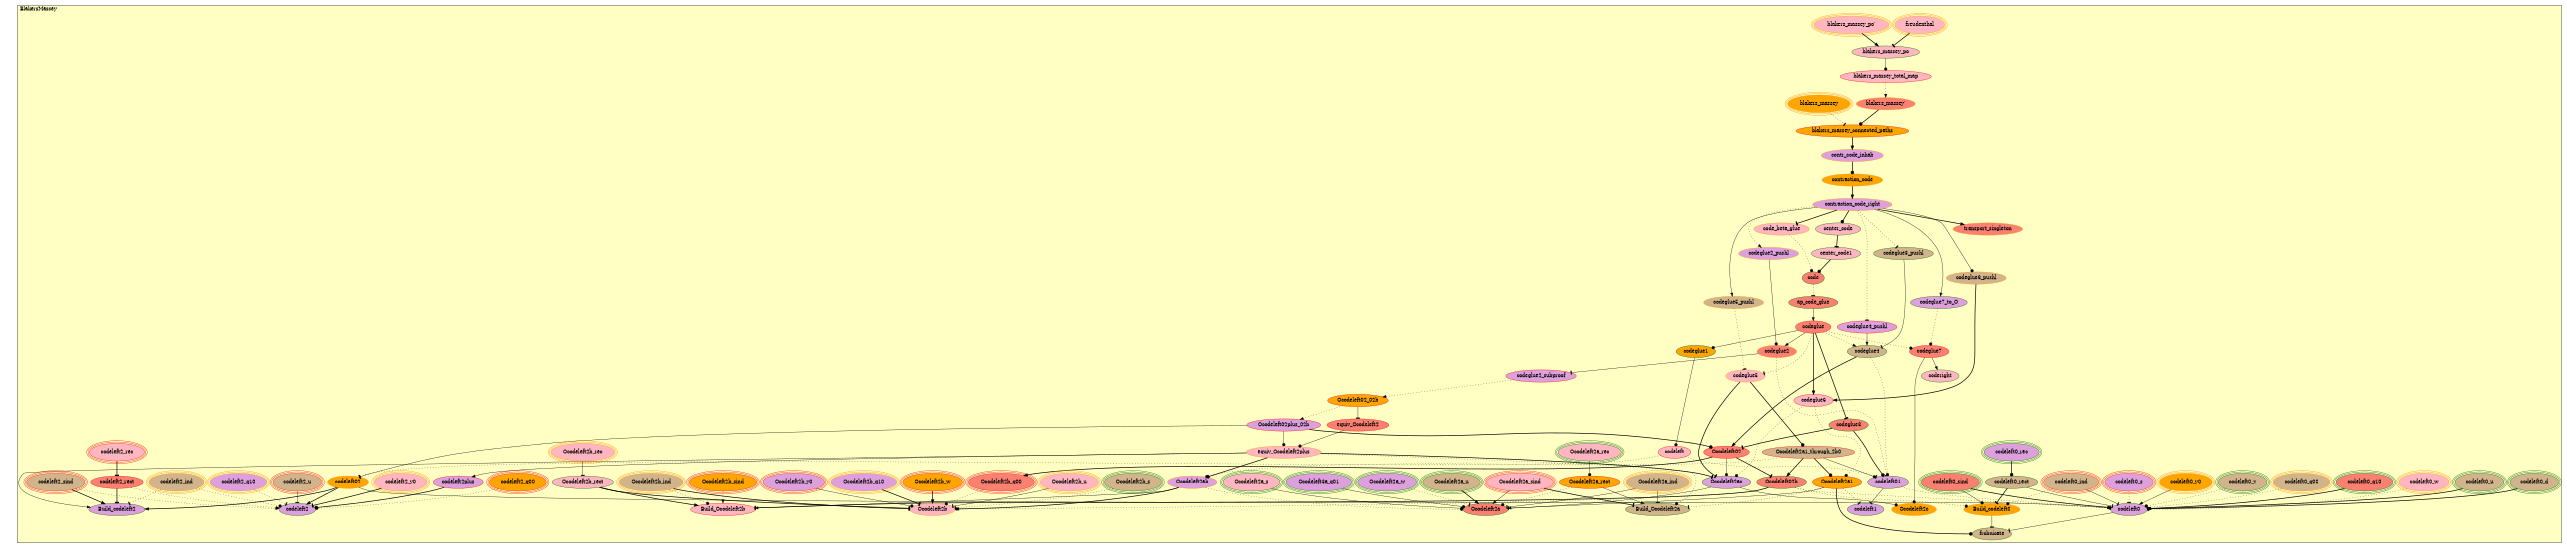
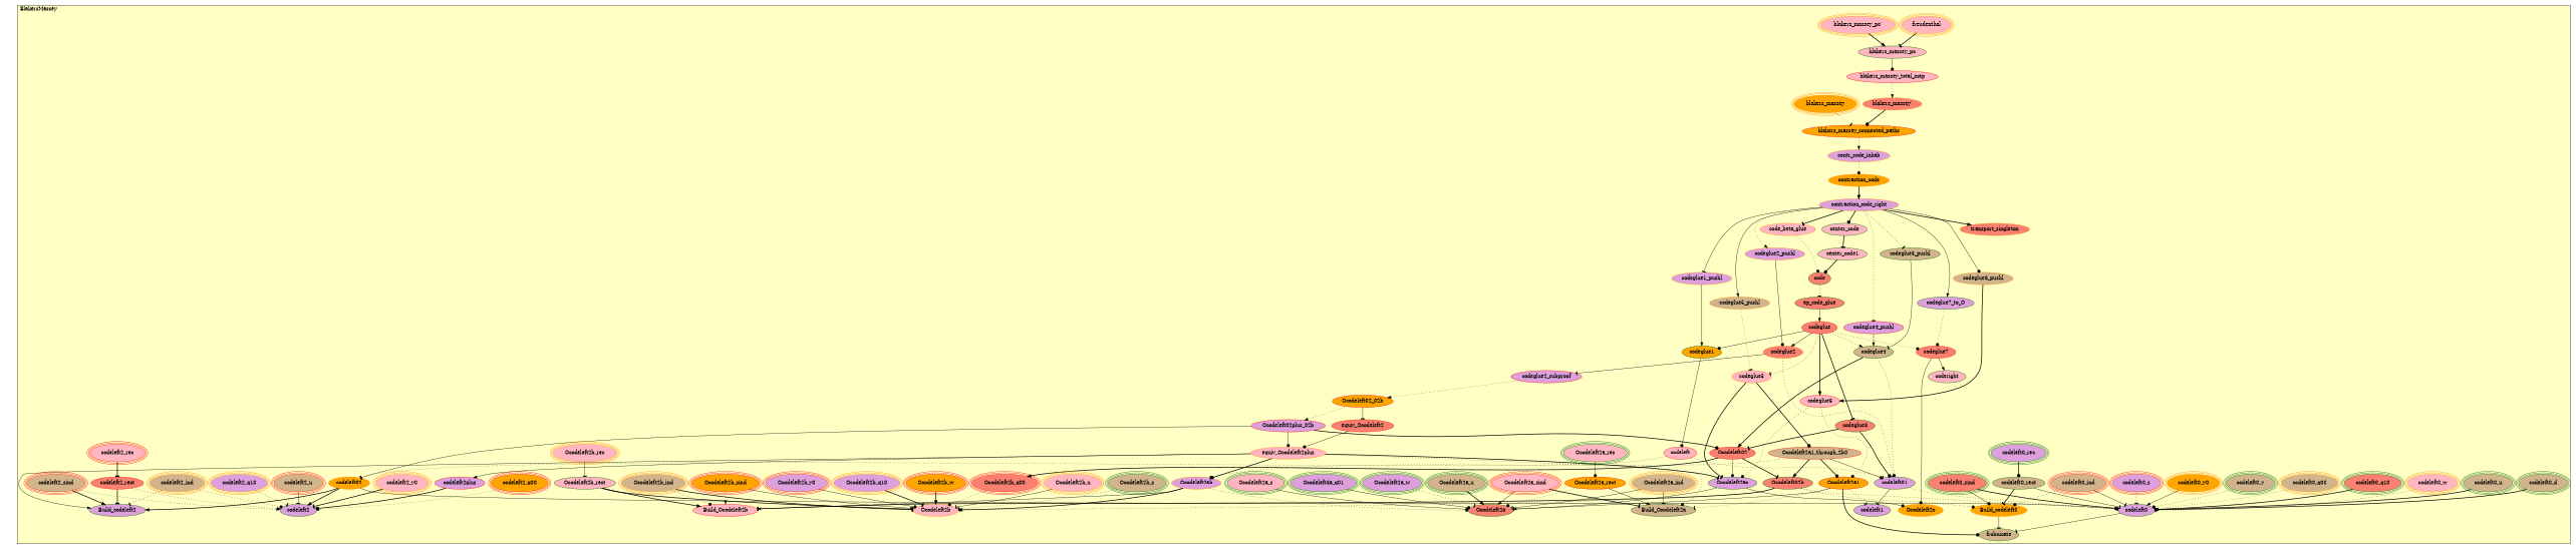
  digraph {
    node [color=darkgreen fillcolor=lightpink style=filled]
    edge [arrowhead=tee style=bold]
    n1 [color=darkorange label=freudenthal peripheries=3]
    n2 [color=darkorange label="blakers_massey_po'" peripheries=3]
    n3 [label=blakers_massey_po]
    n4 [color=red label=blakers_massey_total_map]
    n5 [color=darkorange fillcolor=salmon label="blakers_massey'"]
    n6 [color=darkorange fillcolor=orange label=blakers_massey peripheries=3]
    n7 [color=red fillcolor=orange label=blakers_massey_connected_paths]
    n8 [color=darkorange fillcolor=plum label=contr_code_inhab]
    n9 [color=darkorange fillcolor=orange label=contraction_code]
    n10 [color=darkorange fillcolor=plum label=contraction_code_right]
    n11 [label=center_code]
    n12 [label=center_code1]
    n13 [color=darkorange label=code_beta_glue]
    n14 [fillcolor=salmon label=code]
    n15 [fillcolor=salmon label=ap_code_glue]
    n16 [color=red fillcolor=salmon label=codeglue]
    n17 [fillcolor=plum label=codeglue7_to_O]
    n18 [color=red fillcolor=salmon label=codeglue7]
    n19 [color=darkorange fillcolor=tan label=codeglue6_pushl]
    n20 [color=red label=codeglue6]
    n21 [color=darkorange fillcolor=tan label=codeglue5_pushl]
    n22 [color=darkorange label=codeglue5]
    n23 [color=red fillcolor=plum label=codeglue4_pushl]
    n24 [fillcolor=tan label=codeglue4]
    n25 [fillcolor=tan label=codeglue3_pushl]
    n26 [fillcolor=salmon label=codeglue3]
    n27 [color=darkorange fillcolor=plum label=codeglue2_pushl]
    n28 [color=darkorange fillcolor=salmon label=codeglue2]
    n29 [color=red fillcolor=plum label=codeglue2_subproof]
+   n30 [color=darkorange fillcolor=plum label=codeglue1_pushl]
    n31 [fillcolor=orange label=codeglue1]
    n32 [color=red fillcolor=tan label=Ocodeleft2a1_through_2b0]
    n33 [color=red fillcolor=orange label=Ocodeleft2a1]
    n34 [color=red fillcolor=orange label=Ocodeleft02_02b]
    n35 [color=red fillcolor=plum label=Ocodeleft02plus_02b]
    n36 [color=red fillcolor=salmon label=Ocodeleft02]
    n37 [fillcolor=salmon label=Ocodeleft02b]
    n38 [color=red fillcolor=salmon label=equiv_Ocodeleft2]
    n39 [color=darkorange label=equiv_Ocodeleft2plus]
    n40 [fillcolor=plum label=Ocodeleft2ac]
    n41 [color=darkorange fillcolor=plum label=Ocodeleft2ab]
    n42 [fillcolor=tan label=Ocodeleft2a_u peripheries=3]
    n43 [fillcolor=plum label=Ocodeleft2a_w peripheries=3]
    n44 [fillcolor=plum label=Ocodeleft3a_q01 peripheries=3]
    n45 [label=Ocodeleft2a_s peripheries=3]
    n46 [color=red label=Ocodeleft2a_sind peripheries=3]
    n47 [label=Ocodeleft2a_rec peripheries=3]
    n48 [color=darkorange fillcolor=tan label=Ocodeleft2a_ind peripheries=3]
    n49 [color=red fillcolor=orange label=Ocodeleft2a_rect]
    n50 [fillcolor=tan label=Build_Ocodeleft2a]
    n51 [fillcolor=salmon label=Ocodeleft2a]
    n52 [color=darkorange fillcolor=orange label=Ocodeleft2c]
    n53 [color=darkorange label=Ocodeleft2b_u peripheries=3]
    n54 [color=red fillcolor=orange label=Ocodeleft2b_w peripheries=3]
    n55 [color=darkorange fillcolor=plum label=Ocodeleft2b_q10 peripheries=3]
    n56 [color=red fillcolor=salmon label=Ocodeleft2b_q00 peripheries=3]
    n57 [color=red fillcolor=plum label=Ocodeleft2b_y0 peripheries=3]
    n58 [fillcolor=tan label=Ocodeleft2b_s peripheries=3]
    n59 [color=red fillcolor=orange label=Ocodeleft2b_sind peripheries=3]
    n60 [color=darkorange label=Ocodeleft2b_rec peripheries=3]
    n61 [color=darkorange fillcolor=tan label=Ocodeleft2b_ind peripheries=3]
    n62 [label=Ocodeleft2b_rect]
    n63 [color=red label=Build_Ocodeleft2b]
    n64 [color=darkorange label=Ocodeleft2b]
    n65 [color=red fillcolor=plum label=codeleft2plus]
    n66 [color=red label=codeleft]
    n67 [color=darkorange fillcolor=orange label=codeleft02]
    n68 [fillcolor=plum label=codeleft01]
    n69 [fillcolor=tan label=codeleft0_d peripheries=3]
    n70 [fillcolor=tan label=codeleft0_u peripheries=3]
    n71 [color=darkorange label=codeleft0_w peripheries=3]
    n72 [fillcolor=salmon label=codeleft0_q10 peripheries=3]
    n73 [color=darkorange fillcolor=tan label=codeleft0_q00 peripheries=3]
    n74 [fillcolor=tan label=codeleft0_v peripheries=3]
    n75 [color=darkorange fillcolor=orange label=codeleft0_y0 peripheries=3]
    n76 [color=red fillcolor=plum label=codeleft0_s peripheries=3]
    n77 [fillcolor=salmon label=codeleft0_sind peripheries=3]
    n78 [fillcolor=plum label=codeleft0_rec peripheries=3]
    n79 [color=red fillcolor=tan label=codeleft0_ind peripheries=3]
    n80 [fillcolor=tan label=codeleft0_rect]
    n81 [color=darkorange fillcolor=orange label=Build_codeleft0]
    n82 [fillcolor=plum label=codeleft0]
    n83 [color=red fillcolor=tan label=codeleft2_u peripheries=3]
    n84 [color=darkorange fillcolor=plum label=codeleft2_q10 peripheries=3]
    n85 [color=red fillcolor=orange label=codeleft2_q00 peripheries=3]
    n86 [color=darkorange label=codeleft2_y0 peripheries=3]
    n87 [color=red fillcolor=tan label=codeleft2_sind peripheries=3]
    n88 [color=red label=codeleft2_rec peripheries=3]
    n89 [color=darkorange fillcolor=tan label=codeleft2_ind peripheries=3]
    n90 [color=red fillcolor=salmon label=codeleft2_rect]
    n91 [fillcolor=plum label=Build_codeleft2]
    n92 [fillcolor=plum label=codeleft2]
    n93 [fillcolor=plum label=codeleft1]
    n94 [label=coderight]
    n95 [fillcolor=tan label=frobnicate]
    n96 [color=darkorange fillcolor=salmon label=transport_singleton]
    subgraph cluster_1 {
      fillcolor="#FFFFC3"
      label=BlakersMassey
      labeljust=l
      style=filled
      n1
      n2
      n3
      n4
      n5
      n6
      n7
      n8
      n9
      n10
      n11
      n12
      n13
      n14
      n15
      n16
      n17
      n18
      n19
      n20
      n21
      n22
      n23
      n24
      n25
      n26
      n27
      n28
      n29
+     n30
      n31
      n32
      n33
      n34
      n35
      n36
      n37
      n38
      n39
      n40
      n41
      n42
      n43
      n44
      n45
      n46
      n47
      n48
      n49
      n50
      n51
      n52
      n53
      n54
      n55
      n56
      n57
      n58
      n59
      n60
      n61
      n62
      n63
      n64
      n65
      n66
      n67
      n68
      n69
      n70
      n71
      n72
      n73
      n74
      n75
      n76
      n77
      n78
      n79
      n80
      n81
      n82
      n83
      n84
      n85
      n86
      n87
      n88
      n89
      n90
      n91
      n92
      n93
      n94
      n95
      n96
    }
    n1 -> n3
    n2 -> n3 [arrowhead=normal]
    n3 -> n4 [arrowhead=dot style=solid]
    n4 -> n5 [arrowhead=normal style=dotted]
    n5 -> n7 [arrowhead=dot]
    n6 -> n7 [style=dotted]
-   n7 -> n8 [arrowhead=normal]
-   n8 -> n9 [arrowhead=dot]
+   n7 -> n8 [arrowhead=normal style=dotted]
+   n8 -> n9 [arrowhead=dot style=dotted]
    n9 -> n10 [arrowhead=normal]
    n10 -> n11 [arrowhead=dot]
    n10 -> n13
    n10 -> n17 [arrowhead=normal style=solid]
    n10 -> n19 [arrowhead=dot style=solid]
    n10 -> n21 [arrowhead=normal style=solid]
    n10 -> n23 [style=dotted]
    n10 -> n25 [style=dotted]
    n10 -> n27 [arrowhead=normal style=dotted]
+   n10 -> n30 [style=solid]
    n10 -> n96 [arrowhead=normal]
    n11 -> n12
    n12 -> n14 [arrowhead=dot]
    n13 -> n14 [arrowhead=dot style=dotted]
    n14 -> n15 [style=dotted]
    n15 -> n16 [arrowhead=normal style=solid]
    n16 -> n18 [arrowhead=dot style=dotted]
    n16 -> n20 [arrowhead=normal]
    n16 -> n22 [style=dotted]
    n16 -> n24 [arrowhead=normal style=dotted]
    n16 -> n26
    n16 -> n28 [arrowhead=normal style=solid]
    n16 -> n31 [arrowhead=dot style=solid]
    n17 -> n18 [arrowhead=dot style=dotted]
    n18 -> n52 [arrowhead=dot style=solid]
    n18 -> n94 [arrowhead=normal style=solid]
    n19 -> n20 [arrowhead=normal]
    n20 -> n33 [arrowhead=dot style=dotted]
    n20 -> n40 [arrowhead=dot style=dotted]
    n21 -> n22 [style=dotted]
    n22 -> n32 [arrowhead=dot]
    n22 -> n40
    n23 -> n24 [arrowhead=normal style=solid]
    n24 -> n36 [arrowhead=normal]
    n24 -> n68 [arrowhead=dot style=dotted]
    n25 -> n24 [style=solid]
    n26 -> n36
    n26 -> n68 [arrowhead=dot]
    n27 -> n28 [arrowhead=dot style=solid]
    n28 -> n29 [style=solid]
    n28 -> n68 [style=dotted]
    n29 -> n34 [arrowhead=normal style=dotted]
+   n30 -> n31 [arrowhead=normal style=solid]
    n31 -> n66 [arrowhead=dot style=solid]
    n32 -> n33 [arrowhead=dot]
    n32 -> n37 [arrowhead=normal]
    n32 -> n41 [arrowhead=dot style=dotted]
    n32 -> n68 [arrowhead=dot style=solid]
    n33 -> n50 [style=dotted]
    n33 -> n51 [arrowhead=normal style=solid]
    n33 -> n93 [style=dotted]
    n33 -> n95 [arrowhead=dot]
    n34 -> n35 [arrowhead=normal style=dotted]
    n34 -> n38 [style=solid]
    n35 -> n36 [arrowhead=dot]
    n35 -> n39 [arrowhead=dot style=solid]
    n35 -> n67 [style=solid]
    n36 -> n37
    n36 -> n40 [arrowhead=dot style=solid]
    n36 -> n56 [arrowhead=normal]
    n37 -> n63
    n37 -> n64 [arrowhead=dot style=dotted]
    n37 -> n81 [arrowhead=dot style=dotted]
    n37 -> n82 [arrowhead=dot style=dotted]
    n38 -> n39 [arrowhead=dot style=solid]
    n39 -> n40
    n39 -> n41 [arrowhead=dot]
    n39 -> n50 [arrowhead=dot style=dotted]
    n39 -> n65 [arrowhead=normal style=solid]
    n39 -> n91 [arrowhead=normal style=solid]
    n40 -> n51 [style=solid]
    n40 -> n52 [arrowhead=dot style=solid]
    n41 -> n51 [arrowhead=dot style=dotted]
    n41 -> n63 [arrowhead=normal style=solid]
    n41 -> n64 [arrowhead=normal]
    n42 -> n51 [arrowhead=normal]
    n43 -> n51 [style=dotted]
    n44 -> n51 [arrowhead=dot style=solid]
    n45 -> n51 [arrowhead=dot style=solid]
    n46 -> n50
    n46 -> n51 [arrowhead=normal style=solid]
    n47 -> n49 [arrowhead=dot style=solid]
    n48 -> n50 [style=solid]
    n48 -> n51 [style=solid]
    n49 -> n50 [arrowhead=normal style=solid]
    n49 -> n51 [arrowhead=dot style=dotted]
    n53 -> n64 [style=solid]
    n54 -> n64 [arrowhead=normal]
    n55 -> n64
    n56 -> n64 [arrowhead=dot style=dotted]
    n57 -> n64 [arrowhead=dot style=solid]
    n58 -> n64 [style=dotted]
    n59 -> n63 [arrowhead=normal style=dotted]
+   n59 -> n64 [arrowhead=normal style=solid]
    n60 -> n62 [style=solid]
    n61 -> n63 [arrowhead=dot style=dotted]
    n61 -> n64
    n62 -> n63 [arrowhead=normal]
    n62 -> n64
    n65 -> n92 [arrowhead=dot]
    n66 -> n67 [style=dotted]
    n66 -> n68 [style=dotted]
    n67 -> n82 [style=solid]
    n67 -> n91 [arrowhead=normal]
    n67 -> n92 [arrowhead=normal]
    n68 -> n82 [arrowhead=normal style=dotted]
    n68 -> n93 [style=solid]
    n69 -> n82 [arrowhead=dot]
    n70 -> n82 [arrowhead=dot]
    n71 -> n82 [style=dotted]
    n72 -> n82 [arrowhead=normal]
    n73 -> n82 [style=dotted]
    n74 -> n82 [arrowhead=dot style=dotted]
    n75 -> n82 [arrowhead=normal style=solid]
    n76 -> n82 [style=dotted]
    n77 -> n81 [arrowhead=dot style=solid]
    n77 -> n82 [arrowhead=normal]
    n78 -> n80 [arrowhead=dot]
    n79 -> n81 [arrowhead=dot style=dotted]
    n79 -> n82 [style=solid]
    n80 -> n81
    n80 -> n82 [style=solid]
    n81 -> n95 [style=solid]
    n82 -> n95 [style=solid]
    n83 -> n92 [style=solid]
    n84 -> n92 [style=dotted]
    n85 -> n92 [arrowhead=dot style=dotted]
    n86 -> n92
    n87 -> n91 [arrowhead=normal]
    n87 -> n92 [arrowhead=normal style=dotted]
    n88 -> n90
    n89 -> n91 [style=dotted]
    n89 -> n92 [arrowhead=dot style=dotted]
    n90 -> n91
    n90 -> n92 [arrowhead=normal style=dotted]
  }
